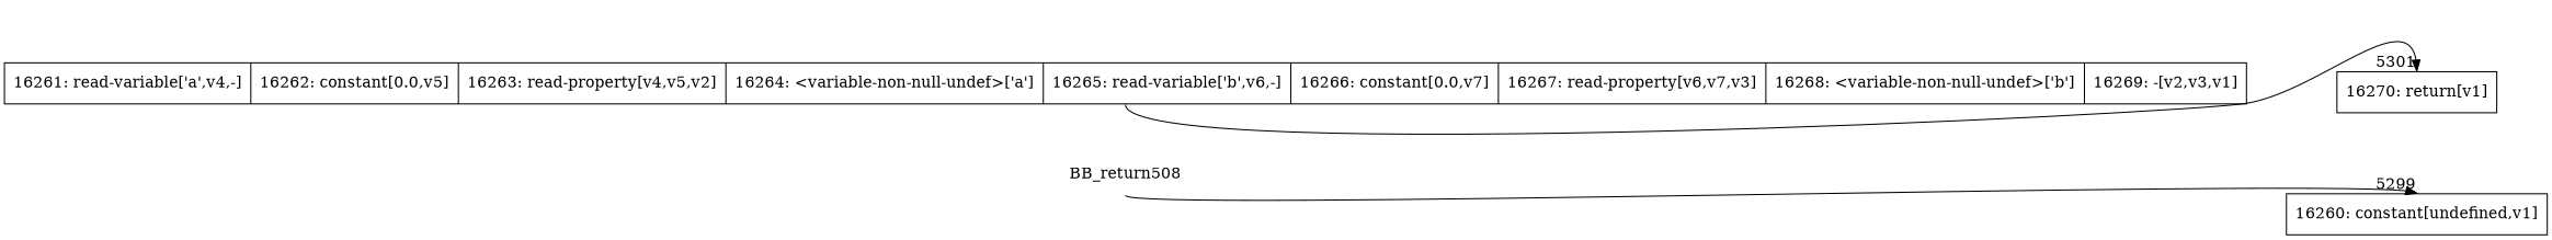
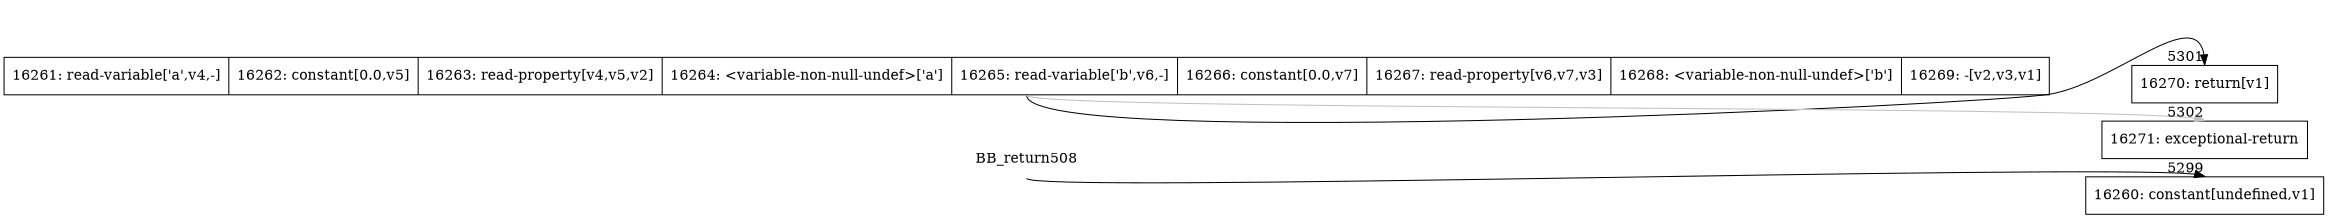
  digraph {
    rankdir=LR
    node [shape=record]
    edge [headport=n tailport=s]
    n1 [label=BB_return508 shape=none]
    n2 [label="{16260: constant[undefined,v1]}"]
    n3 [label="{16261: read-variable['a',v4,-]|16262: constant[0.0,v5]|16263: read-property[v4,v5,v2]|16264: \<variable-non-null-undef\>['a']|16265: read-variable['b',v6,-]|16266: constant[0.0,v7]|16267: read-property[v6,v7,v3]|16268: \<variable-non-null-undef\>['b']|16269: -[v2,v3,v1]}"]
    n4 [label="{16270: return[v1]}"]
+   n5 [label="{16271: exceptional-return}"]
    n1 -> n2 [headlabel="    5299"]
    n3 -> n4 [headlabel="      5301"]
+   n3 -> n5 [color=gray headlabel="      5302"]
  }
